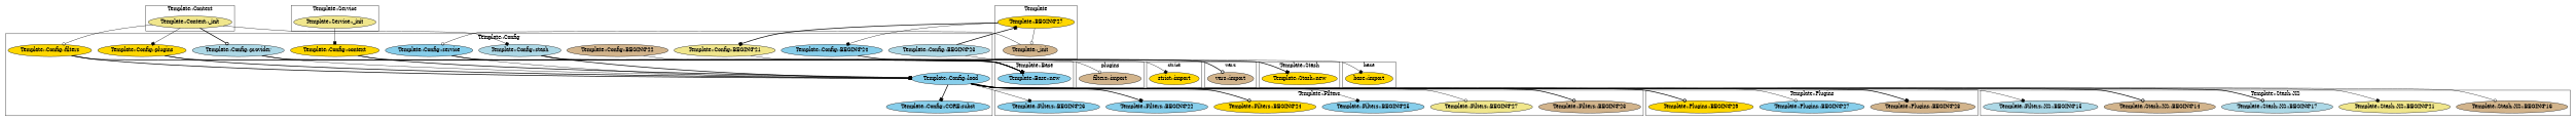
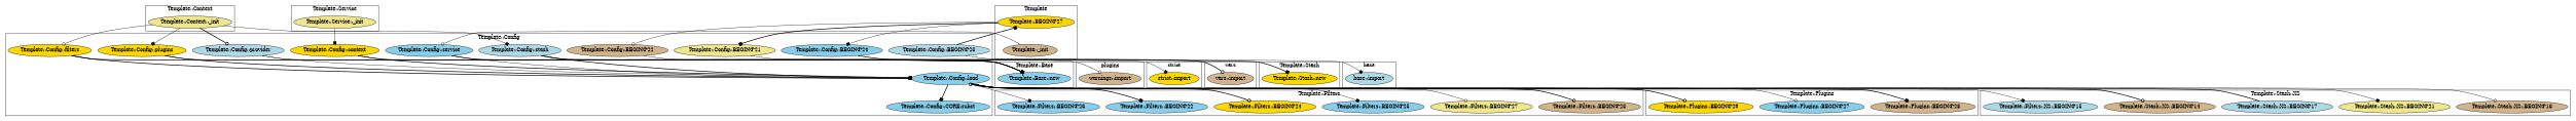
  digraph {
    node [fillcolor=skyblue style=filled]
    edge [arrowhead=box style=solid]
    "Template::Stash::new" [fillcolor=gold]
    "Template::Context::_init" [fillcolor=khaki]
-   "warnings::import" [fillcolor=tan label="filters::import"]
+   "warnings::import" [fillcolor=tan]
    "Template::Filters::BEGIN@23" [fillcolor=tan]
    "Template::Filters::BEGIN@27" [fillcolor=khaki]
    "Template::Filters::BEGIN@25"
    "Template::Filters::BEGIN@24" [fillcolor=gold]
    "Template::Filters::BEGIN@22"
    "Template::Filters::BEGIN@26"
    "Template::Plugins::BEGIN@28" [fillcolor=tan]
    "Template::Plugins::BEGIN@27"
    "Template::Plugins::BEGIN@29" [fillcolor=gold]
    "Template::Config::CORE:subst"
    "Template::Config::context" [fillcolor=gold]
    "Template::Config::provider" [fillcolor=lightblue]
    "Template::Config::BEGIN@22" [fillcolor=tan]
    "Template::Config::plugins" [fillcolor=gold]
    "Template::Config::service"
    "Template::Config::BEGIN@21" [fillcolor=khaki]
    "Template::Config::load"
    "Template::Config::filters" [fillcolor=gold]
    "Template::Config::BEGIN@24"
    "Template::Config::stash" [fillcolor=lightblue]
    "Template::Config::BEGIN@23" [fillcolor=lightblue]
-   "base::import" [fillcolor=gold]
+   "base::import" [fillcolor=lightblue]
    "Template::Base::new"
    "vars::import" [fillcolor=tan]
    "Template::Service::_init" [fillcolor=khaki]
    "strict::import" [fillcolor=gold]
    "Template::Stash::XS::BEGIN@16" [fillcolor=tan]
    "Template::Stash::XS::BEGIN@21" [fillcolor=khaki]
    "Template::Stash::XS::BEGIN@17" [fillcolor=lightblue]
    "Template::Stash::XS::BEGIN@14" [fillcolor=tan]
    n34 [fillcolor=lightblue label="Template::Filters::XS::BEGIN@15"]
    "Template::BEGIN@27" [fillcolor=gold]
    "Template::_init" [fillcolor=tan]
    subgraph cluster_1 {
      label="Template::Stash"
      "Template::Stash::new"
    }
    subgraph cluster_2 {
      label="Template::Context"
      "Template::Context::_init"
    }
    subgraph cluster_3 {
      label=plugins
      "warnings::import"
    }
    subgraph cluster_4 {
      label="Template::Filters"
      "Template::Filters::BEGIN@23"
      "Template::Filters::BEGIN@27"
      "Template::Filters::BEGIN@25"
      "Template::Filters::BEGIN@24"
      "Template::Filters::BEGIN@22"
      "Template::Filters::BEGIN@26"
    }
    subgraph cluster_5 {
      label="Template::Plugins"
      "Template::Plugins::BEGIN@28"
      "Template::Plugins::BEGIN@27"
      "Template::Plugins::BEGIN@29"
    }
    subgraph cluster_6 {
      label="Template::Config"
      "Template::Config::CORE:subst"
      "Template::Config::context"
      "Template::Config::provider"
      "Template::Config::BEGIN@22"
      "Template::Config::plugins"
      "Template::Config::service"
      "Template::Config::BEGIN@21"
      "Template::Config::load"
      "Template::Config::filters"
      "Template::Config::BEGIN@24"
      "Template::Config::stash"
      "Template::Config::BEGIN@23"
    }
    subgraph cluster_7 {
      label=base
      "base::import"
    }
    subgraph cluster_8 {
      label="Template::Base"
      "Template::Base::new"
    }
    subgraph cluster_9 {
      label=vars
      "vars::import"
    }
    subgraph cluster_10 {
      label="Template::Service"
      "Template::Service::_init"
    }
    subgraph cluster_11 {
      label="strict"
      "strict::import"
    }
    subgraph cluster_12 {
      label="Template::Stash::XS"
      "Template::Stash::XS::BEGIN@16"
      "Template::Stash::XS::BEGIN@21"
      "Template::Stash::XS::BEGIN@17"
      "Template::Stash::XS::BEGIN@14"
      n34
    }
    subgraph cluster_13 {
      label=Template
      "Template::BEGIN@27"
      "Template::_init"
    }
    "Template::Context::_init" -> "Template::Config::provider" [arrowhead=odot style=bold]
    "Template::Context::_init" -> "Template::Config::plugins"
    "Template::Context::_init" -> "Template::Config::filters" [arrowhead=odot]
    "Template::Context::_init" -> "Template::Config::stash"
    "Template::Config::context" -> "Template::Config::load" [arrowhead=odot style=bold]
    "Template::Config::context" -> "Template::Base::new"
    "Template::Config::provider" -> "Template::Config::load"
-   "Template::Config::provider" -> "Template::Base::new" [arrowhead=odot style=bold]
+   "Template::Config::provider" -> "Template::Base::new" [arrowhead=odot]
    "Template::Config::BEGIN@22" -> "warnings::import" [arrowhead=odot]
    "Template::Config::plugins" -> "Template::Config::load" [arrowhead=odot style=bold]
    "Template::Config::plugins" -> "Template::Base::new"
    "Template::Config::service" -> "Template::Config::load" [arrowhead=odot]
    "Template::Config::service" -> "Template::Base::new" [style=bold]
    "Template::Config::BEGIN@21" -> "strict::import"
    "Template::Config::load" -> "Template::Filters::BEGIN@23" [arrowhead=odot style=bold]
    "Template::Config::load" -> "Template::Filters::BEGIN@27" [arrowhead=odot]
    "Template::Config::load" -> "Template::Filters::BEGIN@25"
    "Template::Config::load" -> "Template::Filters::BEGIN@24" [arrowhead=odot style=bold]
    "Template::Config::load" -> "Template::Filters::BEGIN@22" [style=bold]
    "Template::Config::load" -> "Template::Filters::BEGIN@26"
    "Template::Config::load" -> "Template::Plugins::BEGIN@28" [style=bold]
    "Template::Config::load" -> "Template::Plugins::BEGIN@27" [arrowhead=odot]
    "Template::Config::load" -> "Template::Plugins::BEGIN@29" [arrowhead=odot style=bold]
    "Template::Config::load" -> "Template::Config::CORE:subst" [style=bold]
    "Template::Config::load" -> "Template::Stash::XS::BEGIN@16" [arrowhead=odot]
    "Template::Config::load" -> "Template::Stash::XS::BEGIN@21"
-   "Template::Config::load" -> "Template::Stash::XS::BEGIN@17" [arrowhead=odot style=bold]
+   "Template::Stash::XS::BEGIN@17" -> "Template::Config::load" [arrowhead=odot style=bold]
    "Template::Config::load" -> "Template::Stash::XS::BEGIN@14" [arrowhead=odot style=bold]
    "Template::Config::load" -> n34
    "Template::Config::filters" -> "Template::Config::load" [style=bold]
    "Template::Config::filters" -> "Template::Base::new" [style=bold]
    "Template::Config::BEGIN@24" -> "vars::import" [arrowhead=odot style=bold]
    "Template::Config::stash" -> "Template::Stash::new" [style=bold]
    "Template::Config::stash" -> "Template::Config::load" [style=bold]
    "Template::Config::BEGIN@23" -> "base::import"
    "Template::Config::BEGIN@23" -> "Template::BEGIN@27" [style=bold]
    "Template::Service::_init" -> "Template::Config::context"
-   "Template::BEGIN@27" -> "Template::_init" [arrowhead=odot]
+   "Template::BEGIN@27" -> "Template::Config::BEGIN@22" [arrowhead=odot]
    "Template::BEGIN@27" -> "Template::Config::BEGIN@21" [style=bold]
    "Template::BEGIN@27" -> "Template::Config::BEGIN@24"
    "Template::_init" -> "Template::Config::service" [arrowhead=odot]
  }
